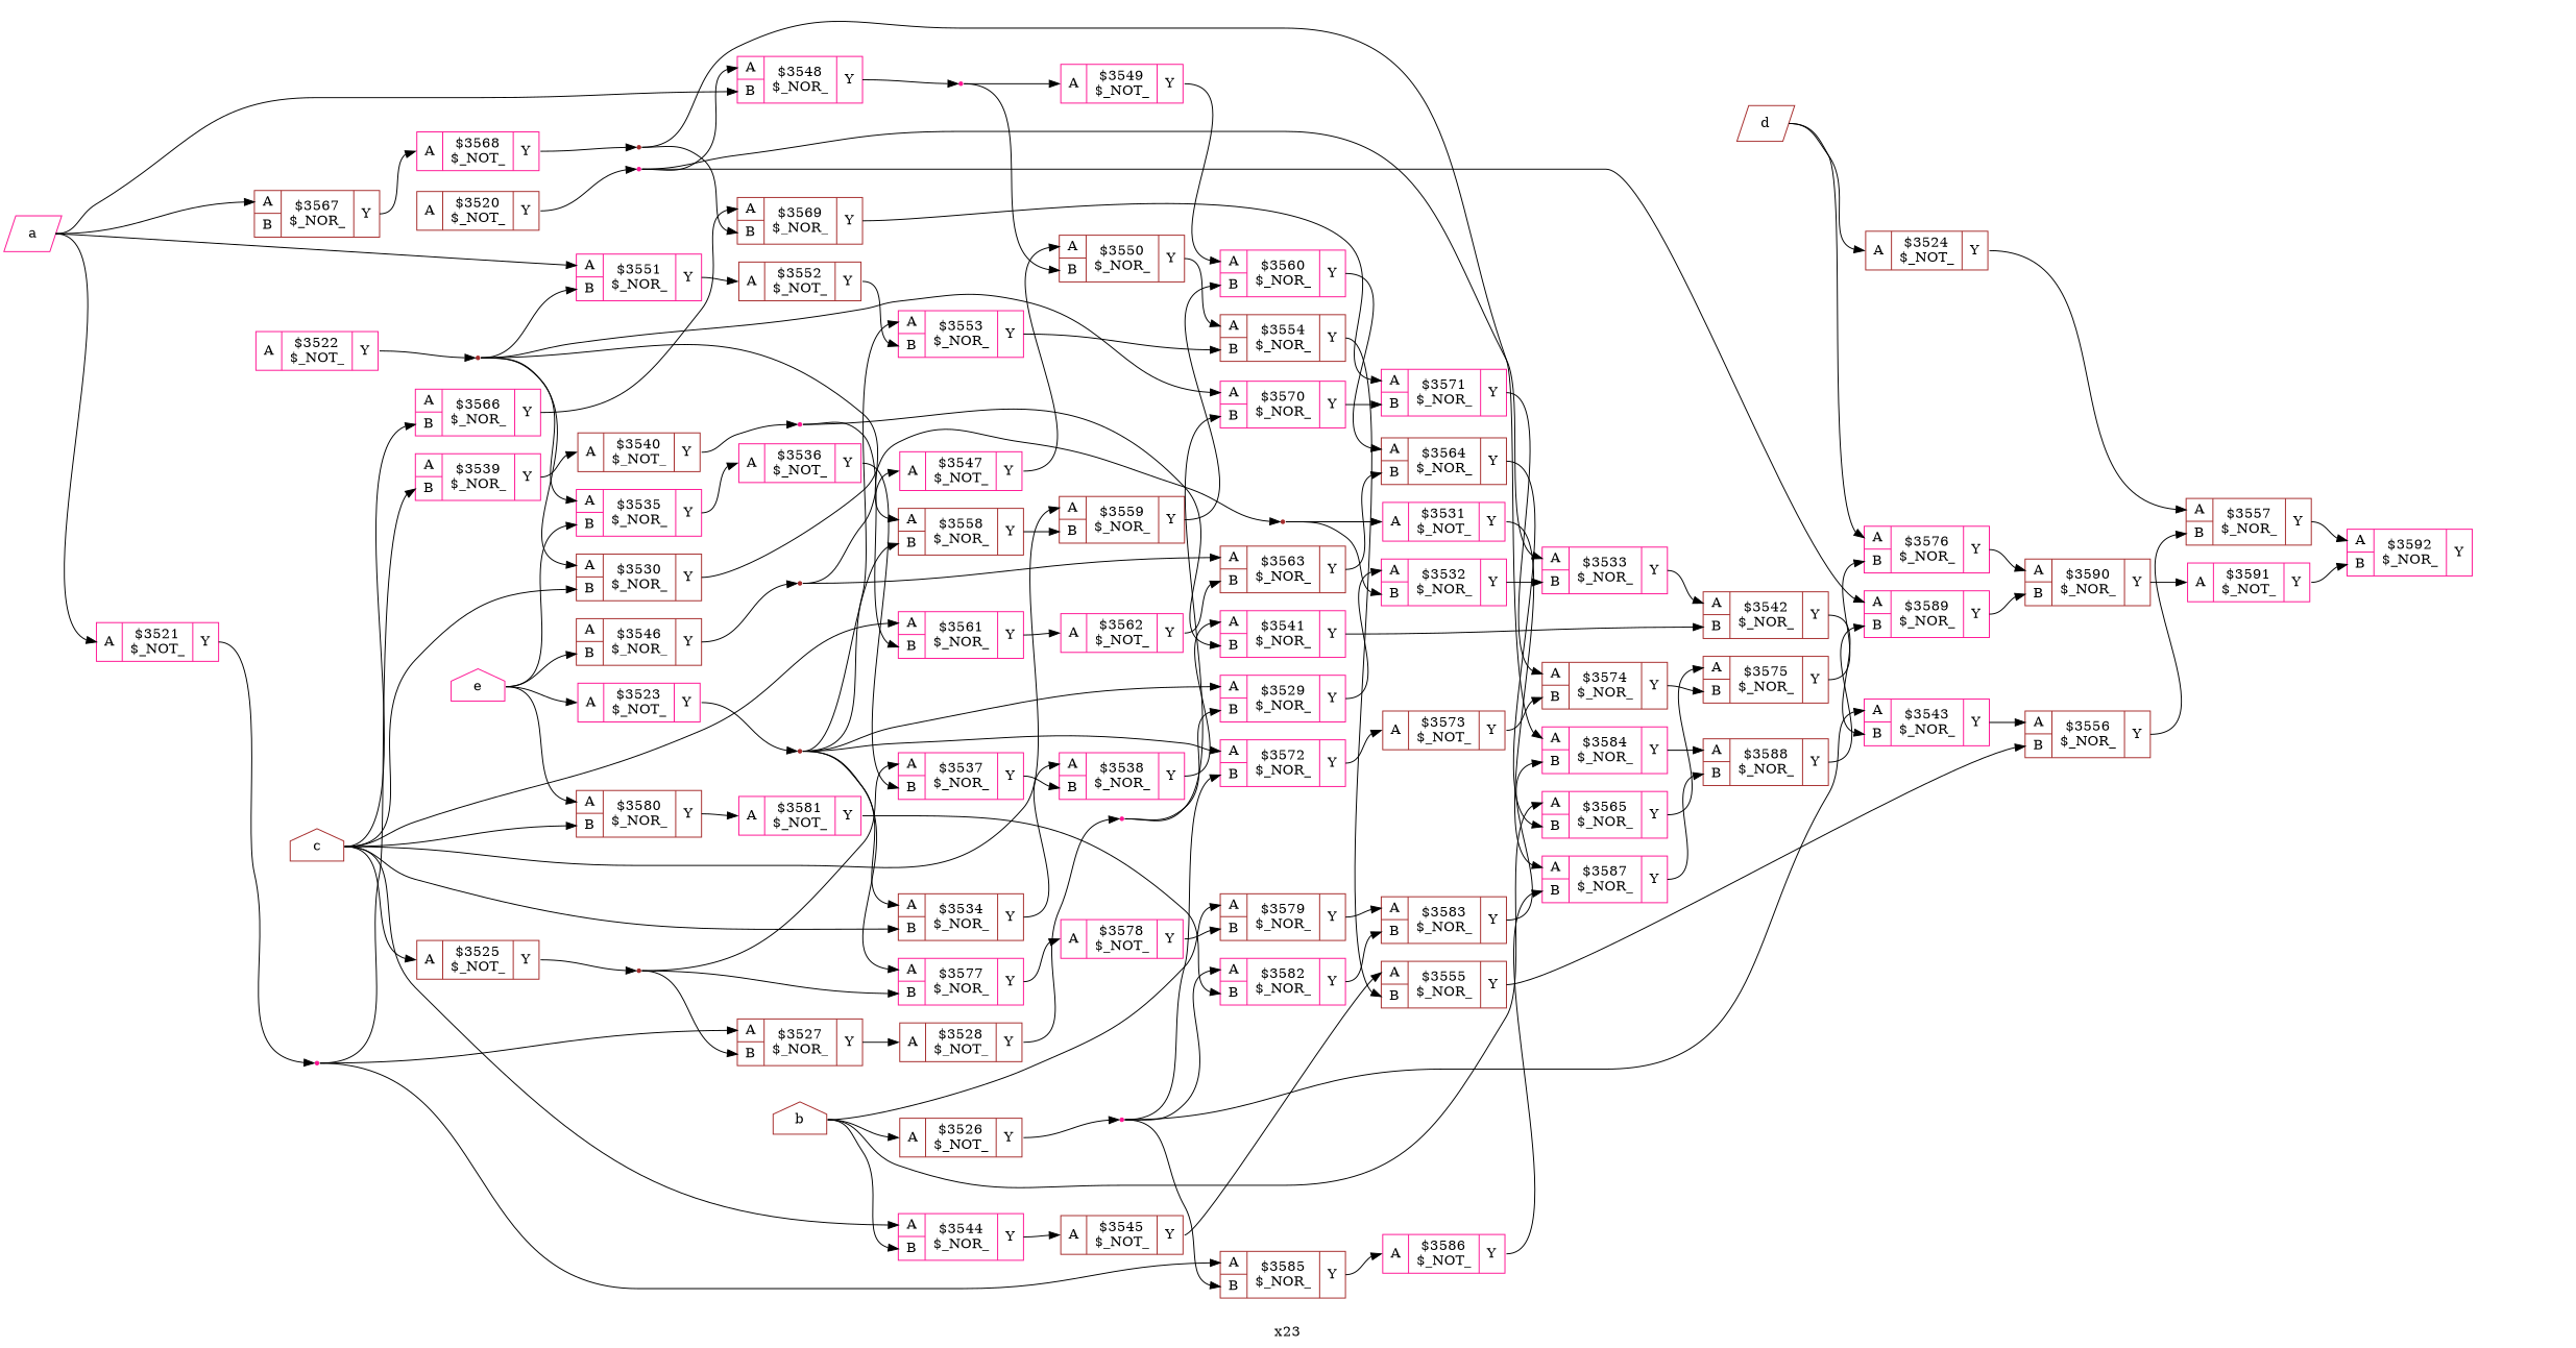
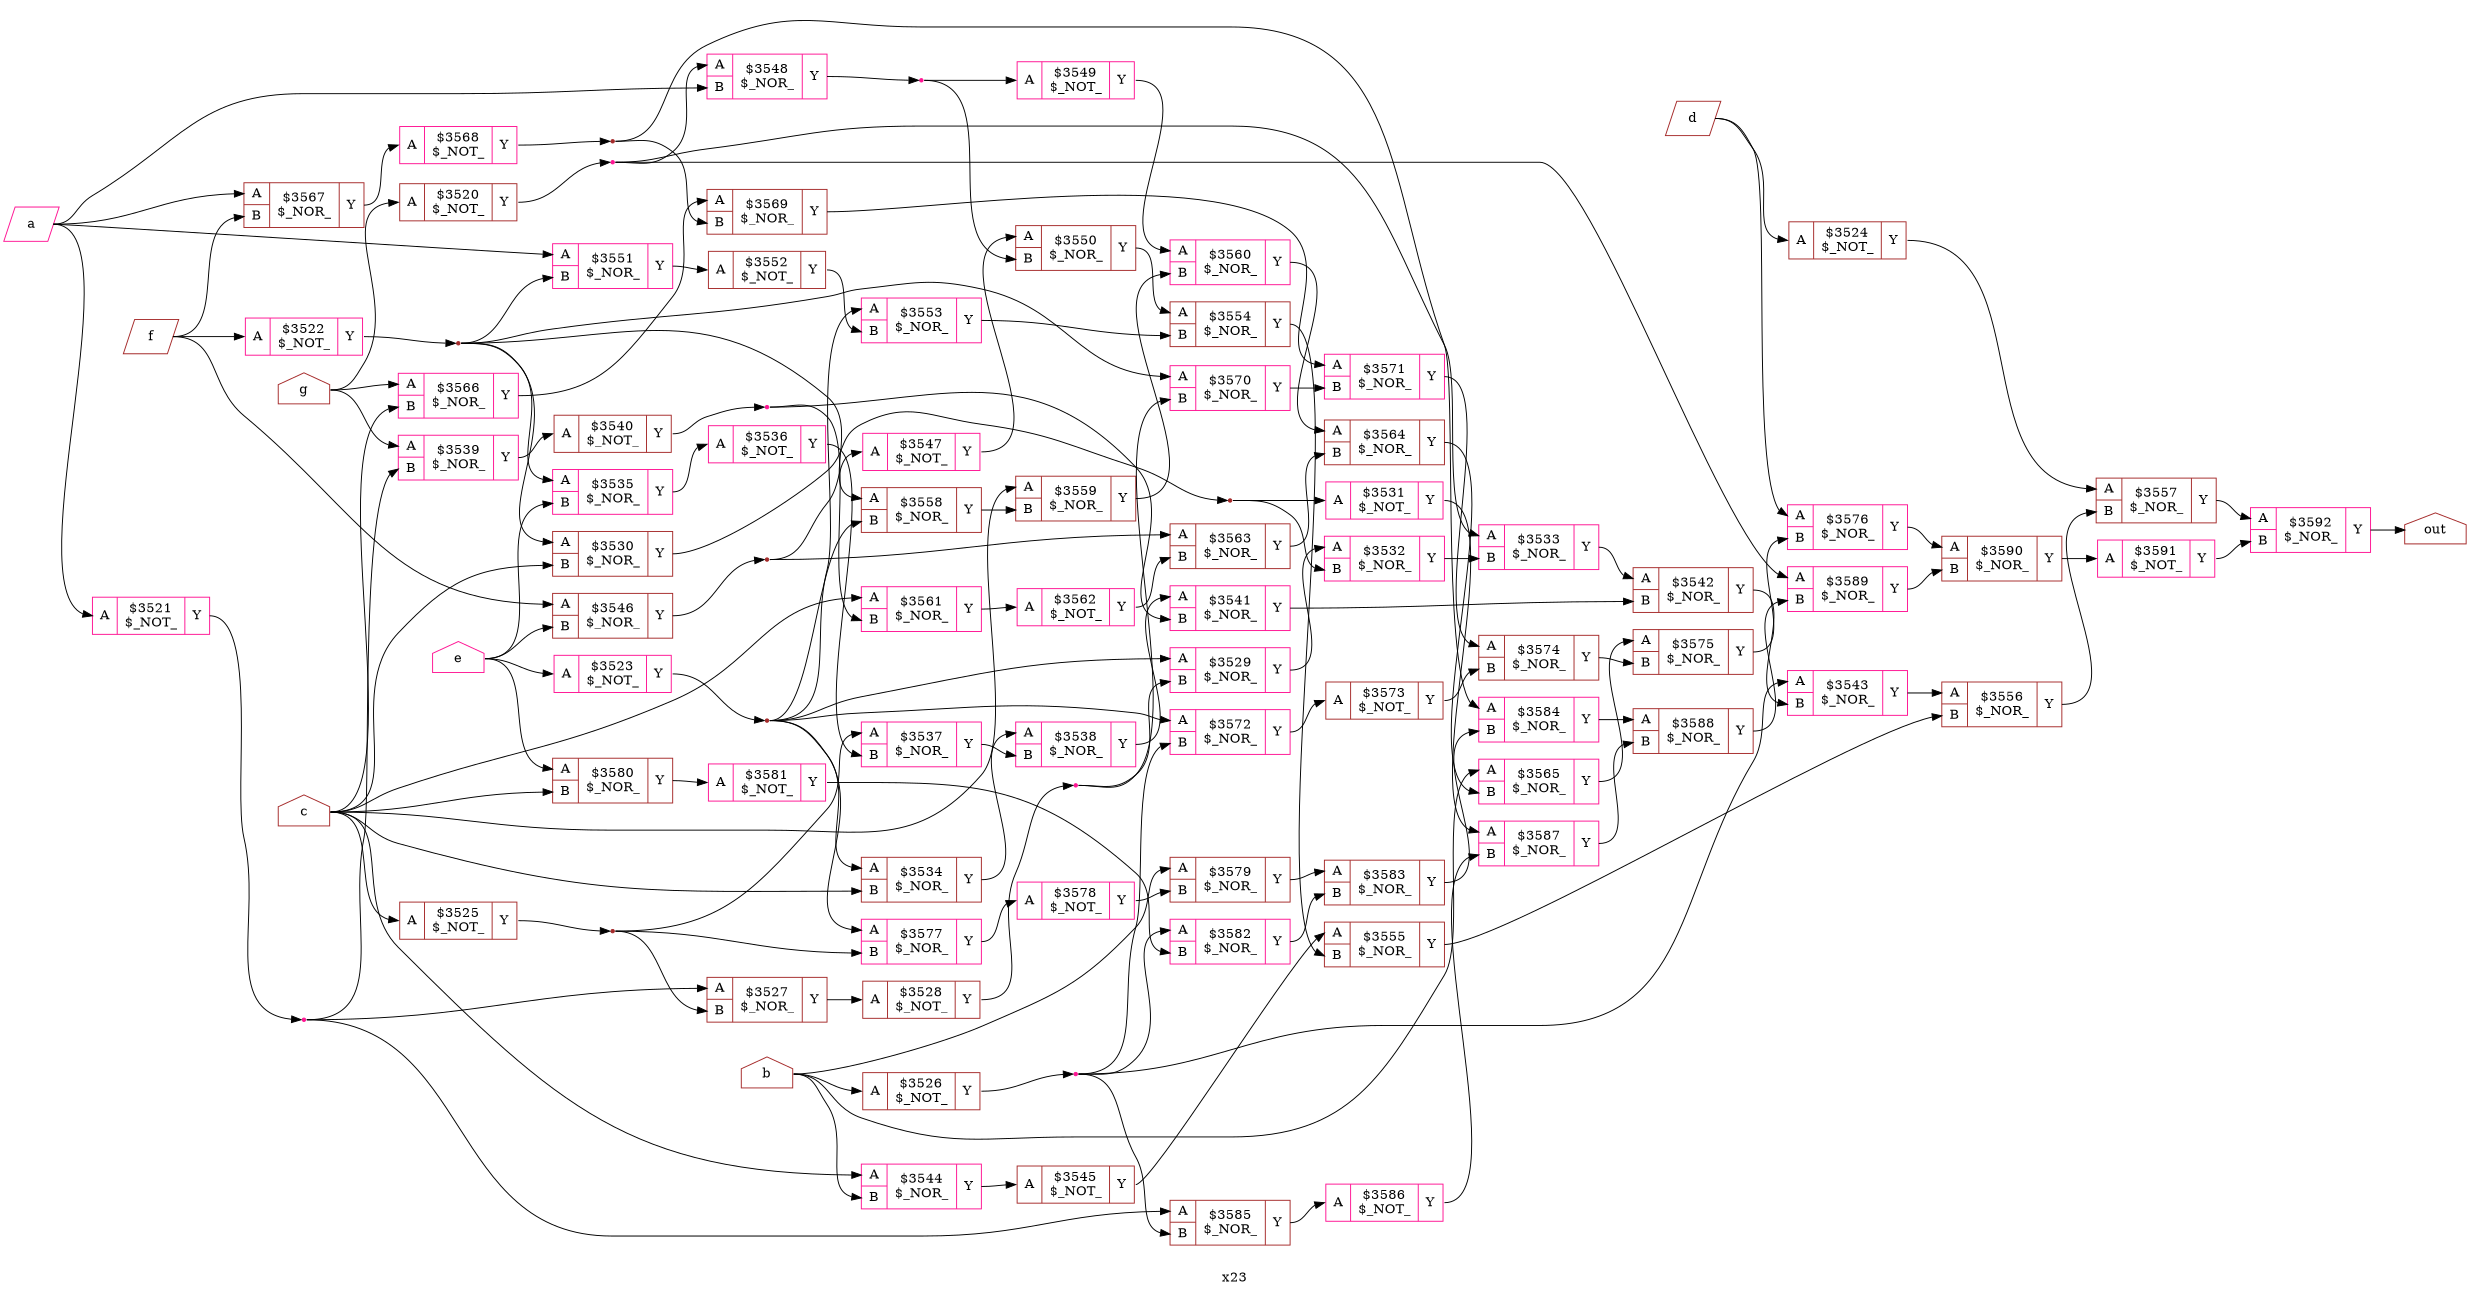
  digraph {
    label=x23
    rankdir=LR
    remincross=true
    node [color=deeppink shape=record]
    edge [color=black headport="p81:w" tailport="p82:e"]
    n73 [fontcolor=black label=a shape=parallelogram]
    c84 [label="{{<p81> A}|$3521\n$_NOT_|{<p82> Y}}"]
    c112 [label="{{<p81> A|<p90> B}|$3548\n$_NOR_|{<p82> Y}}"]
    c115 [label="{{<p81> A|<p90> B}|$3551\n$_NOR_|{<p82> Y}}"]
    c131 [color=brown label="{{<p81> A|<p90> B}|$3567\n$_NOR_|{<p82> Y}}"]
    n1 [shape=point]
    n28 [shape=point]
    c116 [color=brown label="{{<p81> A}|$3552\n$_NOT_|{<p82> Y}}"]
    c132 [label="{{<p81> A}|$3568\n$_NOT_|{<p82> Y}}"]
    n74 [color=brown fontcolor=black label=b shape=house]
    c89 [color=brown label="{{<p81> A}|$3526\n$_NOT_|{<p82> Y}}"]
    c108 [label="{{<p81> A|<p90> B}|$3544\n$_NOR_|{<p82> Y}}"]
    c129 [label="{{<p81> A|<p90> B}|$3565\n$_NOR_|{<p82> Y}}"]
    c143 [color=brown label="{{<p81> A|<p90> B}|$3579\n$_NOR_|{<p82> Y}}"]
    n6 [shape=point]
    c109 [color=brown label="{{<p81> A}|$3545\n$_NOT_|{<p82> Y}}"]
    c139 [color=brown label="{{<p81> A|<p90> B}|$3575\n$_NOR_|{<p82> Y}}"]
    c147 [color=brown label="{{<p81> A|<p90> B}|$3583\n$_NOR_|{<p82> Y}}"]
    n75 [color=brown fontcolor=black label=c shape=house]
    c88 [color=brown label="{{<p81> A}|$3525\n$_NOT_|{<p82> Y}}"]
    c94 [color=brown label="{{<p81> A|<p90> B}|$3530\n$_NOR_|{<p82> Y}}"]
    c98 [color=brown label="{{<p81> A|<p90> B}|$3534\n$_NOR_|{<p82> Y}}"]
    c123 [color=brown label="{{<p81> A|<p90> B}|$3559\n$_NOR_|{<p82> Y}}"]
    c125 [label="{{<p81> A|<p90> B}|$3561\n$_NOR_|{<p82> Y}}"]
    c130 [label="{{<p81> A|<p90> B}|$3566\n$_NOR_|{<p82> Y}}"]
    c144 [color=brown label="{{<p81> A|<p90> B}|$3580\n$_NOR_|{<p82> Y}}"]
    n5 [color=brown shape=point]
    n10 [color=brown shape=point]
    c102 [label="{{<p81> A|<p90> B}|$3538\n$_NOR_|{<p82> Y}}"]
    c124 [label="{{<p81> A|<p90> B}|$3560\n$_NOR_|{<p82> Y}}"]
    c126 [label="{{<p81> A}|$3562\n$_NOT_|{<p82> Y}}"]
    c133 [color=brown label="{{<p81> A|<p90> B}|$3569\n$_NOR_|{<p82> Y}}"]
    c145 [label="{{<p81> A}|$3581\n$_NOT_|{<p82> Y}}"]
    n76 [color=brown fontcolor=black label=d shape=parallelogram]
    c87 [color=brown label="{{<p81> A}|$3524\n$_NOT_|{<p82> Y}}"]
    c140 [label="{{<p81> A|<p90> B}|$3576\n$_NOR_|{<p82> Y}}"]
    c121 [color=brown label="{{<p81> A|<p90> B}|$3557\n$_NOR_|{<p82> Y}}"]
    c154 [color=brown label="{{<p81> A|<p90> B}|$3590\n$_NOR_|{<p82> Y}}"]
    n77 [fontcolor=black label=e shape=house]
    c86 [label="{{<p81> A}|$3523\n$_NOT_|{<p82> Y}}"]
    c99 [label="{{<p81> A|<p90> B}|$3535\n$_NOR_|{<p82> Y}}"]
    c110 [color=brown label="{{<p81> A|<p90> B}|$3546\n$_NOR_|{<p82> Y}}"]
    n3 [color=brown shape=point]
    c100 [label="{{<p81> A}|$3536\n$_NOT_|{<p82> Y}}"]
    n26 [color=brown shape=point]
+   n78 [color=brown fontcolor=black label=f shape=parallelogram]
    c85 [label="{{<p81> A}|$3522\n$_NOT_|{<p82> Y}}"]
    n2 [color=brown shape=point]
+   n79 [color=brown fontcolor=black label=g shape=house]
    c83 [color=brown label="{{<p81> A}|$3520\n$_NOT_|{<p82> Y}}"]
    c103 [label="{{<p81> A|<p90> B}|$3539\n$_NOR_|{<p82> Y}}"]
    n72 [shape=point]
    c104 [color=brown label="{{<p81> A}|$3540\n$_NOT_|{<p82> Y}}"]
+   n80 [color=brown fontcolor=black label=out shape=house]
    c97 [label="{{<p81> A|<p90> B}|$3533\n$_NOR_|{<p82> Y}}"]
    c153 [label="{{<p81> A|<p90> B}|$3589\n$_NOR_|{<p82> Y}}"]
    c91 [color=brown label="{{<p81> A|<p90> B}|$3527\n$_NOR_|{<p82> Y}}"]
    c149 [color=brown label="{{<p81> A|<p90> B}|$3585\n$_NOR_|{<p82> Y}}"]
    c122 [color=brown label="{{<p81> A|<p90> B}|$3558\n$_NOR_|{<p82> Y}}"]
    c134 [label="{{<p81> A|<p90> B}|$3570\n$_NOR_|{<p82> Y}}"]
    c93 [label="{{<p81> A|<p90> B}|$3529\n$_NOR_|{<p82> Y}}"]
    c117 [label="{{<p81> A|<p90> B}|$3553\n$_NOR_|{<p82> Y}}"]
    c136 [label="{{<p81> A|<p90> B}|$3572\n$_NOR_|{<p82> Y}}"]
    c141 [label="{{<p81> A|<p90> B}|$3577\n$_NOR_|{<p82> Y}}"]
    c156 [label="{{<p81> A|<p90> B}|$3592\n$_NOR_|{<p82> Y}}"]
    c101 [label="{{<p81> A|<p90> B}|$3537\n$_NOR_|{<p82> Y}}"]
    c107 [label="{{<p81> A|<p90> B}|$3543\n$_NOR_|{<p82> Y}}"]
    c146 [label="{{<p81> A|<p90> B}|$3582\n$_NOR_|{<p82> Y}}"]
    c92 [color=brown label="{{<p81> A}|$3528\n$_NOT_|{<p82> Y}}"]
    n8 [shape=point]
    c96 [label="{{<p81> A|<p90> B}|$3532\n$_NOR_|{<p82> Y}}"]
    c95 [label="{{<p81> A}|$3531\n$_NOT_|{<p82> Y}}"]
    c151 [label="{{<p81> A|<p90> B}|$3587\n$_NOR_|{<p82> Y}}"]
    c152 [color=brown label="{{<p81> A|<p90> B}|$3588\n$_NOR_|{<p82> Y}}"]
    c106 [color=brown label="{{<p81> A|<p90> B}|$3542\n$_NOR_|{<p82> Y}}"]
    c105 [label="{{<p81> A|<p90> B}|$3541\n$_NOR_|{<p82> Y}}"]
    n20 [shape=point]
    c120 [color=brown label="{{<p81> A|<p90> B}|$3556\n$_NOR_|{<p82> Y}}"]
    c119 [color=brown label="{{<p81> A|<p90> B}|$3555\n$_NOR_|{<p82> Y}}"]
    c111 [label="{{<p81> A}|$3547\n$_NOT_|{<p82> Y}}"]
    c127 [color=brown label="{{<p81> A|<p90> B}|$3563\n$_NOR_|{<p82> Y}}"]
    c114 [color=brown label="{{<p81> A|<p90> B}|$3550\n$_NOR_|{<p82> Y}}"]
    c118 [color=brown label="{{<p81> A|<p90> B}|$3554\n$_NOR_|{<p82> Y}}"]
    c113 [label="{{<p81> A}|$3549\n$_NOT_|{<p82> Y}}"]
    c128 [color=brown label="{{<p81> A|<p90> B}|$3564\n$_NOR_|{<p82> Y}}"]
    c135 [label="{{<p81> A|<p90> B}|$3571\n$_NOR_|{<p82> Y}}"]
    n48 [color=brown shape=point]
    c148 [label="{{<p81> A|<p90> B}|$3584\n$_NOR_|{<p82> Y}}"]
    c138 [color=brown label="{{<p81> A|<p90> B}|$3574\n$_NOR_|{<p82> Y}}"]
    c137 [color=brown label="{{<p81> A}|$3573\n$_NOT_|{<p82> Y}}"]
    c155 [label="{{<p81> A}|$3591\n$_NOT_|{<p82> Y}}"]
    c142 [label="{{<p81> A}|$3578\n$_NOT_|{<p82> Y}}"]
    c150 [label="{{<p81> A}|$3586\n$_NOT_|{<p82> Y}}"]
    n73 -> c84 [tailport=e]
    n73 -> c112 [headport="p90:w" tailport=e]
    n73 -> c115 [tailport=e]
    n73 -> c131 [tailport=e]
    c84 -> n1 [headport=w]
    c112 -> n28 [headport=w]
    c115 -> c116
    c131 -> c132
    n1 -> c103 [headport="p90:w" tailport=e]
    n1 -> c91 [tailport=e]
    n1 -> c149 [tailport=e]
    n28 -> c114 [headport="p90:w" tailport=e]
    n28 -> c113 [tailport=e]
    c116 -> c117 [headport="p90:w"]
    c132 -> n48 [headport=w]
    n74 -> c89 [tailport=e]
    n74 -> c108 [headport="p90:w" tailport=e]
    n74 -> c129 [tailport=e]
    n74 -> c143 [tailport=e]
    c89 -> n6 [headport=w]
    c108 -> c109
    c129 -> c139
    c143 -> c147
    n6 -> c149 [headport="p90:w" tailport=e]
    n6 -> c136 [headport="p90:w" tailport=e]
    n6 -> c107 [tailport=e]
    n6 -> c146 [tailport=e]
    c109 -> c119
    c139 -> c140 [headport="p90:w"]
    c147 -> c148 [headport="p90:w"]
    n75 -> c108 [tailport=e]
    n75 -> c88 [tailport=e]
    n75 -> c94 [headport="p90:w" tailport=e]
    n75 -> c98 [headport="p90:w" tailport=e]
    n75 -> c123 [tailport=e]
    n75 -> c125 [tailport=e]
    n75 -> c130 [headport="p90:w" tailport=e]
    n75 -> c144 [headport="p90:w" tailport=e]
    c88 -> n5 [headport=w]
    c94 -> n10 [headport=w]
    c98 -> c102
    c123 -> c124 [headport="p90:w"]
    c125 -> c126
    c130 -> c133
    c144 -> c145
    n5 -> c91 [headport="p90:w" tailport=e]
    n5 -> c141 [headport="p90:w" tailport=e]
    n5 -> c101 [tailport=e]
    n10 -> c96 [headport="p90:w" tailport=e]
    n10 -> c95 [tailport=e]
    c102 -> c105
    c124 -> c128
    c126 -> c127 [headport="p90:w"]
    c133 -> c135
    c145 -> c146 [headport="p90:w"]
    n76 -> c87 [tailport=e]
    n76 -> c140 [tailport=e]
    c87 -> c121
    c140 -> c154
    c121 -> c156
    c154 -> c155
    n77 -> c144 [tailport=e]
    n77 -> c86 [tailport=e]
    n77 -> c99 [headport="p90:w" tailport=e]
    n77 -> c110 [headport="p90:w" tailport=e]
    c86 -> n3 [headport=w]
    c99 -> c100
    c110 -> n26 [headport=w]
    n3 -> c98 [tailport=e]
    n3 -> c122 [headport="p90:w" tailport=e]
    n3 -> c93 [tailport=e]
    n3 -> c117 [tailport=e]
    n3 -> c136 [tailport=e]
    n3 -> c141 [tailport=e]
    c100 -> c101 [headport="p90:w"]
    n26 -> c111 [tailport=e]
    n26 -> c127 [tailport=e]
+   n78 -> c131 [headport="p90:w" tailport=e]
+   n78 -> c110 [tailport=e]
+   n78 -> c85 [tailport=e]
    c85 -> n2 [headport=w]
    n2 -> c115 [headport="p90:w" tailport=e]
    n2 -> c94 [tailport=e]
    n2 -> c99 [tailport=e]
    n2 -> c122 [tailport=e]
    n2 -> c134 [tailport=e]
+   n79 -> c130 [tailport=e]
+   n79 -> c83 [tailport=e]
+   n79 -> c103 [tailport=e]
    c83 -> n72 [headport=w]
    c103 -> c104
    n72 -> c112 [tailport=e]
    n72 -> c97 [tailport=e]
    n72 -> c153 [tailport=e]
    c104 -> n20 [headport=w]
    c97 -> c106
    c153 -> c154 [headport="p90:w"]
    c91 -> c92
    c149 -> c150
    c122 -> c123 [headport="p90:w"]
    c134 -> c135 [headport="p90:w"]
    c93 -> c96
    c117 -> c118 [headport="p90:w"]
    c136 -> c137
    c141 -> c142
+   c156 -> n80 [headport=w]
    c101 -> c102 [headport="p90:w"]
    c107 -> c120
    c146 -> c147 [headport="p90:w"]
    c92 -> n8 [headport=w]
    n8 -> c134 [headport="p90:w" tailport=e]
    n8 -> c93 [headport="p90:w" tailport=e]
    c96 -> c97 [headport="p90:w"]
    c95 -> c151
    c151 -> c152 [headport="p90:w"]
    c152 -> c153 [headport="p90:w"]
    c106 -> c107 [headport="p90:w"]
    c105 -> c106 [headport="p90:w"]
    n20 -> c125 [headport="p90:w" tailport=e]
    n20 -> c105 [headport="p90:w" tailport=e]
    c120 -> c121 [headport="p90:w"]
    c119 -> c120 [headport="p90:w"]
    c111 -> c114
    c127 -> c128 [headport="p90:w"]
    c114 -> c118
    c118 -> c119 [headport="p90:w"]
    c113 -> c124
    c128 -> c129 [headport="p90:w"]
    c135 -> c138
    n48 -> c133 [headport="p90:w" tailport=e]
    n48 -> c148 [tailport=e]
    c148 -> c152
    c138 -> c139 [headport="p90:w"]
    c137 -> c138 [headport="p90:w"]
    c155 -> c156 [headport="p90:w"]
    c142 -> c143 [headport="p90:w"]
    c150 -> c151 [headport="p90:w"]
  }
